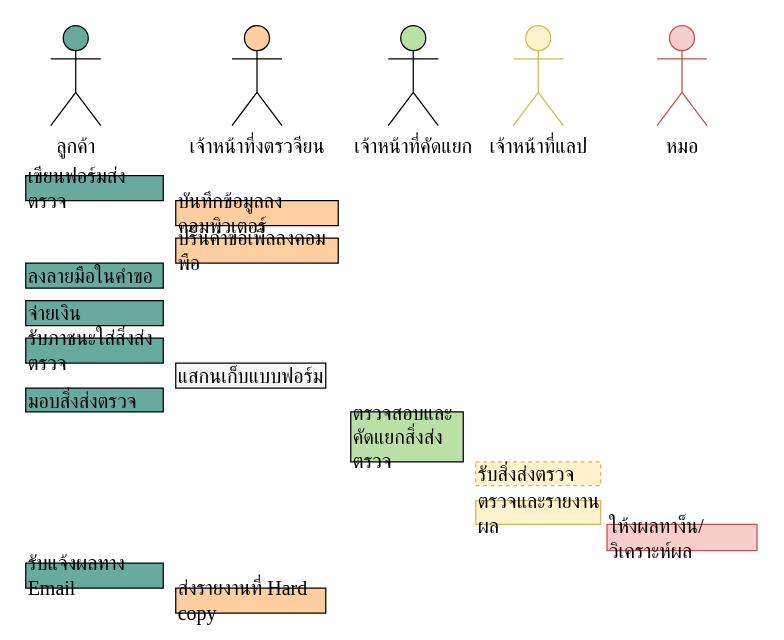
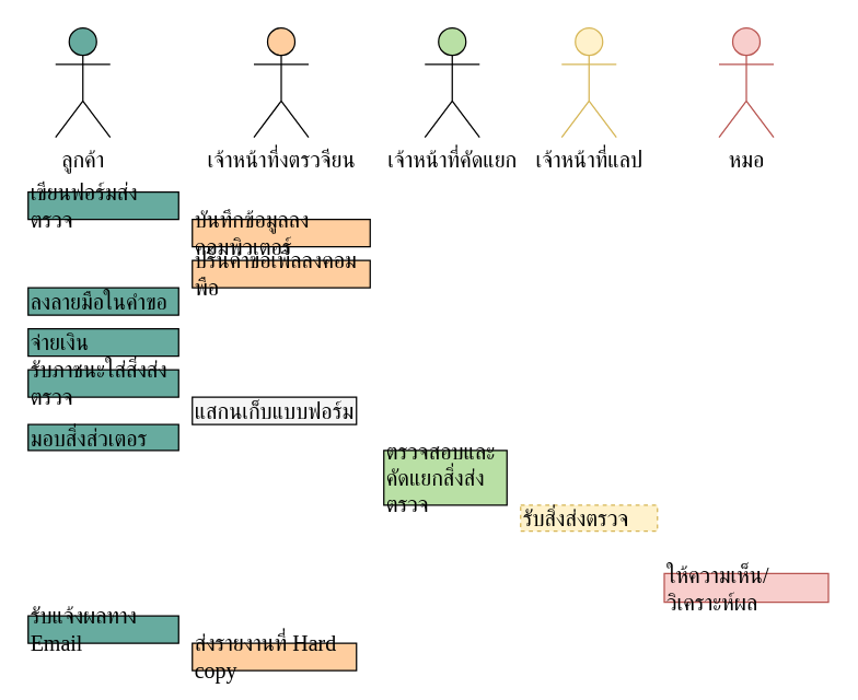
  <mxCell id="0" />
  <mxCell id="1" parent="0" />
  <mxCell id="2" value="ลูกค้า" style="shape=umlActor;verticalLabelPosition=bottom;verticalAlign=top;html=1;outlineConnect=0;fontFamily=TH Niramit AS;fontSize=16;fillColor=#67AB9F;" parent="1" vertex="1"><mxGeometry x="40" y="20" width="40" height="80" as="geometry" /></mxCell>
  <mxCell id="3" value="เจ้าหน้าที่งตรวจียน" style="shape=umlActor;verticalLabelPosition=bottom;verticalAlign=top;html=1;outlineConnect=0;fillColor=#FFCE9F;fontFamily=TH Niramit AS;fontSize=16;" parent="1" vertex="1"><mxGeometry x="185" y="20" width="40" height="80" as="geometry" /></mxCell>
  <mxCell id="4" value="เจ้าหน้าที่แลป" style="shape=umlActor;verticalLabelPosition=bottom;verticalAlign=top;html=1;outlineConnect=0;fillColor=#fff2cc;strokeColor=#d6b656;fontFamily=TH Niramit AS;fontSize=16;" parent="1" vertex="1"><mxGeometry x="410" y="20" width="40" height="80" as="geometry" /></mxCell>
  <mxCell id="5" value="&lt;span style=&quot;font-size: 16px;&quot;&gt;เขียนฟอร์มส่งตรวจ&lt;/span&gt;" style="rounded=0;whiteSpace=wrap;html=1;align=left;fontFamily=TH Niramit AS;fontSize=16;fillColor=#67AB9F;" parent="1" vertex="1"><mxGeometry x="20" y="140" width="110" height="20" as="geometry" /></mxCell>
  <mxCell id="6" value="&lt;span style=&quot;font-size: 16px;&quot;&gt;รับภาชนะใส่สิ่งส่งตรวจ&lt;/span&gt;" style="rounded=0;whiteSpace=wrap;html=1;align=left;fontFamily=TH Niramit AS;fontSize=16;fillColor=#67AB9F;" parent="1" vertex="1"><mxGeometry x="20" y="270" width="110" height="20" as="geometry" /></mxCell>
- <mxCell id="7" value="&lt;span style=&quot;font-size: 16px;&quot;&gt;มอบสิ่งส่งตรวจ&lt;/span&gt;" style="rounded=0;whiteSpace=wrap;html=1;align=left;fontFamily=TH Niramit AS;fontSize=16;fillColor=#67AB9F;" parent="1" vertex="1"><mxGeometry x="20" y="310" width="110" height="19" as="geometry" /></mxCell>
+ <mxCell id="7" value="&lt;span style=&quot;font-size: 16px;&quot;&gt;มอบสิ่งส่วเตอร&lt;/span&gt;" style="rounded=0;whiteSpace=wrap;html=1;align=left;fontFamily=TH Niramit AS;fontSize=16;fillColor=#67AB9F;" parent="1" vertex="1"><mxGeometry x="20" y="310" width="110" height="19" as="geometry" /></mxCell>
  <mxCell id="8" value="&lt;span style=&quot;font-size: 16px;&quot;&gt;แสกนเก็บแบบฟอร์ม&lt;/span&gt;" style="rounded=0;whiteSpace=wrap;html=1;align=left;labelBackgroundColor=none;fillColor=#f5f5f5;fontFamily=TH Niramit AS;fontSize=16;" parent="1" vertex="1"><mxGeometry x="140" y="290" width="120" height="20" as="geometry" /></mxCell>
  <mxCell id="9" value="เจ้าหน้าที่คัดแยก" style="shape=umlActor;verticalLabelPosition=bottom;verticalAlign=top;html=1;outlineConnect=0;fillColor=#B9E0A5;fontFamily=TH Niramit AS;fontSize=16;" parent="1" vertex="1"><mxGeometry x="310" y="20" width="40" height="80" as="geometry" /></mxCell>
  <mxCell id="10" value="&lt;span style=&quot;font-size: 16px;&quot;&gt;ตรวจสอบและ&lt;br&gt;คัดแยกสิ่งส่งตรวจ&lt;/span&gt;" style="rounded=0;whiteSpace=wrap;html=1;align=left;fillColor=#B9E0A5;fontFamily=TH Niramit AS;fontSize=16;" parent="1" vertex="1"><mxGeometry x="280" y="329" width="90" height="40" as="geometry" /></mxCell>
  <mxCell id="11" value="&lt;span style=&quot;font-size: 16px;&quot;&gt;ลงลายมือในคำขอ&lt;/span&gt;" style="rounded=0;whiteSpace=wrap;html=1;align=left;fontFamily=TH Niramit AS;fontSize=16;fillColor=#67AB9F;" parent="1" vertex="1"><mxGeometry x="20" y="210" width="110" height="20" as="geometry" /></mxCell>
  <mxCell id="12" value="จ่ายเงิน" style="rounded=0;whiteSpace=wrap;html=1;align=left;fontFamily=TH Niramit AS;fontSize=16;fillColor=#67AB9F;" parent="1" vertex="1"><mxGeometry x="20" y="240" width="110" height="20" as="geometry" /></mxCell>
  <mxCell id="13" value="หมอ" style="shape=umlActor;verticalLabelPosition=bottom;verticalAlign=top;html=1;outlineConnect=0;fontFamily=TH Niramit AS;fontSize=16;fillColor=#f8cecc;strokeColor=#b85450;" parent="1" vertex="1"><mxGeometry x="525" y="20" width="40" height="80" as="geometry" /></mxCell>
- <mxCell id="14" value="ให้งผลทาง็น/วิเคราะห์ผล" style="rounded=0;whiteSpace=wrap;html=1;align=left;fontFamily=TH Niramit AS;fontSize=16;fillColor=#f8cecc;strokeColor=#b85450;" parent="1" vertex="1"><mxGeometry x="485" y="419" width="120" height="21" as="geometry" /></mxCell>
+ <mxCell id="14" value="ให้ความเห็น/วิเคราะห์ผล" style="rounded=0;whiteSpace=wrap;html=1;align=left;fontFamily=TH Niramit AS;fontSize=16;fillColor=#f8cecc;strokeColor=#b85450;" parent="1" vertex="1"><mxGeometry x="485" y="419" width="120" height="21" as="geometry" /></mxCell>
  <mxCell id="15" value="&lt;span style=&quot;font-size: 16px;&quot;&gt;รับสิ่งส่งตรวจ&lt;/span&gt;" style="rounded=0;whiteSpace=wrap;html=1;align=left;fillColor=#fff2cc;strokeColor=#d6b656;fontFamily=TH Niramit AS;fontSize=16;dashed=1;" parent="1" vertex="1"><mxGeometry x="380" y="369" width="100" height="19" as="geometry" /></mxCell>
- <mxCell id="16" value="&lt;span style=&quot;font-size: 16px;&quot;&gt;ตรวจและรายงานผล&lt;/span&gt;" style="rounded=0;whiteSpace=wrap;html=1;align=left;fillColor=#fff2cc;strokeColor=#d6b656;fontFamily=TH Niramit AS;fontSize=16;" parent="1" vertex="1"><mxGeometry x="380" y="400" width="100" height="19" as="geometry" /></mxCell>
  <mxCell id="17" value="รับแจ้งผลทาง Email" style="rounded=0;whiteSpace=wrap;html=1;align=left;fontFamily=TH Niramit AS;fontSize=16;fillColor=#67AB9F;" parent="1" vertex="1"><mxGeometry x="20" y="450" width="110" height="20" as="geometry" /></mxCell>
  <mxCell id="18" value="ส่งรายงานที่ Hard copy" style="rounded=0;whiteSpace=wrap;html=1;align=left;labelBackgroundColor=none;fillColor=#FFCE9F;fontFamily=TH Niramit AS;fontSize=16;" parent="1" vertex="1"><mxGeometry x="140" y="470" width="120" height="20" as="geometry" /></mxCell>
  <mxCell id="19" value="&lt;span style=&quot;font-size: 16px;&quot;&gt;บันทึกข้อมูลลงคอมพิวเตอร์&lt;/span&gt;" style="rounded=0;whiteSpace=wrap;html=1;align=left;labelBackgroundColor=none;fillColor=#FFCE9F;fontFamily=TH Niramit AS;fontSize=16;" parent="1" vertex="1"><mxGeometry x="140" y="160" width="130" height="20" as="geometry" /></mxCell>
  <mxCell id="20" value="&lt;span style=&quot;font-size: 16px;&quot;&gt;ปริ้นคำขอเพื่ลลงคอมพือ&lt;/span&gt;" style="rounded=0;whiteSpace=wrap;html=1;align=left;labelBackgroundColor=none;fillColor=#FFCE9F;fontFamily=TH Niramit AS;fontSize=16;" parent="1" vertex="1"><mxGeometry x="140" y="190" width="130" height="20" as="geometry" /></mxCell>
